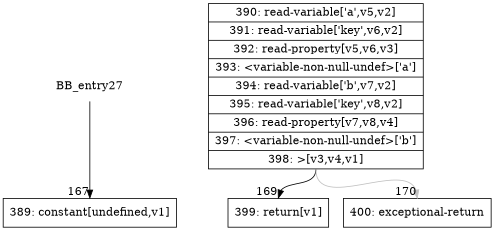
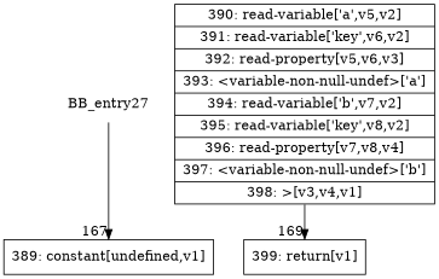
  digraph {
    rankdir=TD
    node [shape=record]
    edge [headport=n tailport=s]
    n1 [label=BB_entry27 shape=none]
    n2 [label="{389: constant[undefined,v1]}"]
    n3 [label="{390: read-variable['a',v5,v2]|391: read-variable['key',v6,v2]|392: read-property[v5,v6,v3]|393: \<variable-non-null-undef\>['a']|394: read-variable['b',v7,v2]|395: read-variable['key',v8,v2]|396: read-property[v7,v8,v4]|397: \<variable-non-null-undef\>['b']|398: \>[v3,v4,v1]}"]
    n4 [label="{399: return[v1]}"]
-   n5 [label="{400: exceptional-return}"]
    n1 -> n2 [headlabel="    167"]
    n3 -> n4 [headlabel="      169"]
-   n3 -> n5 [color=gray headlabel="      170"]
  }
